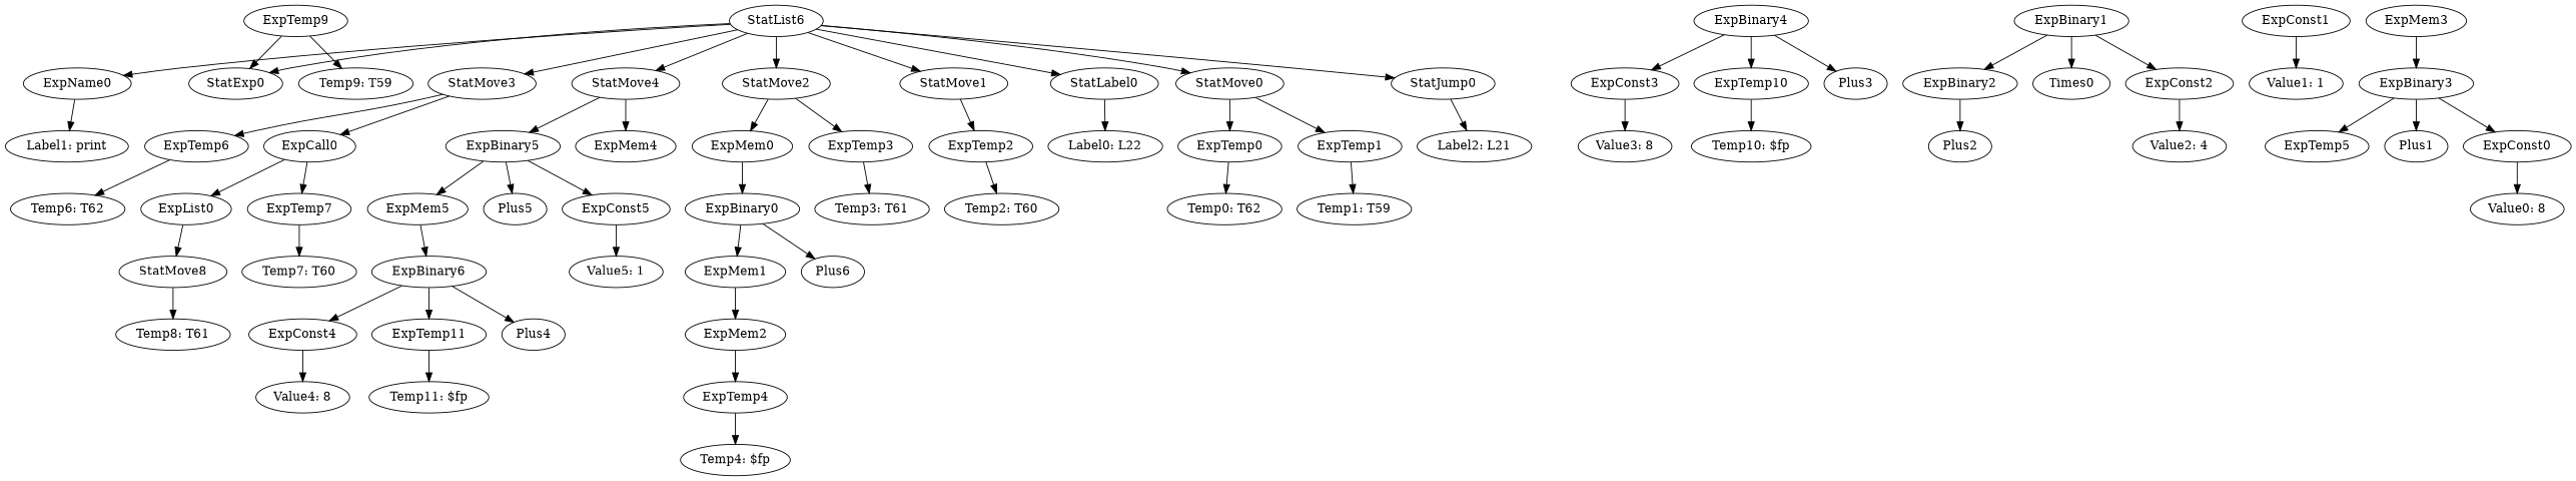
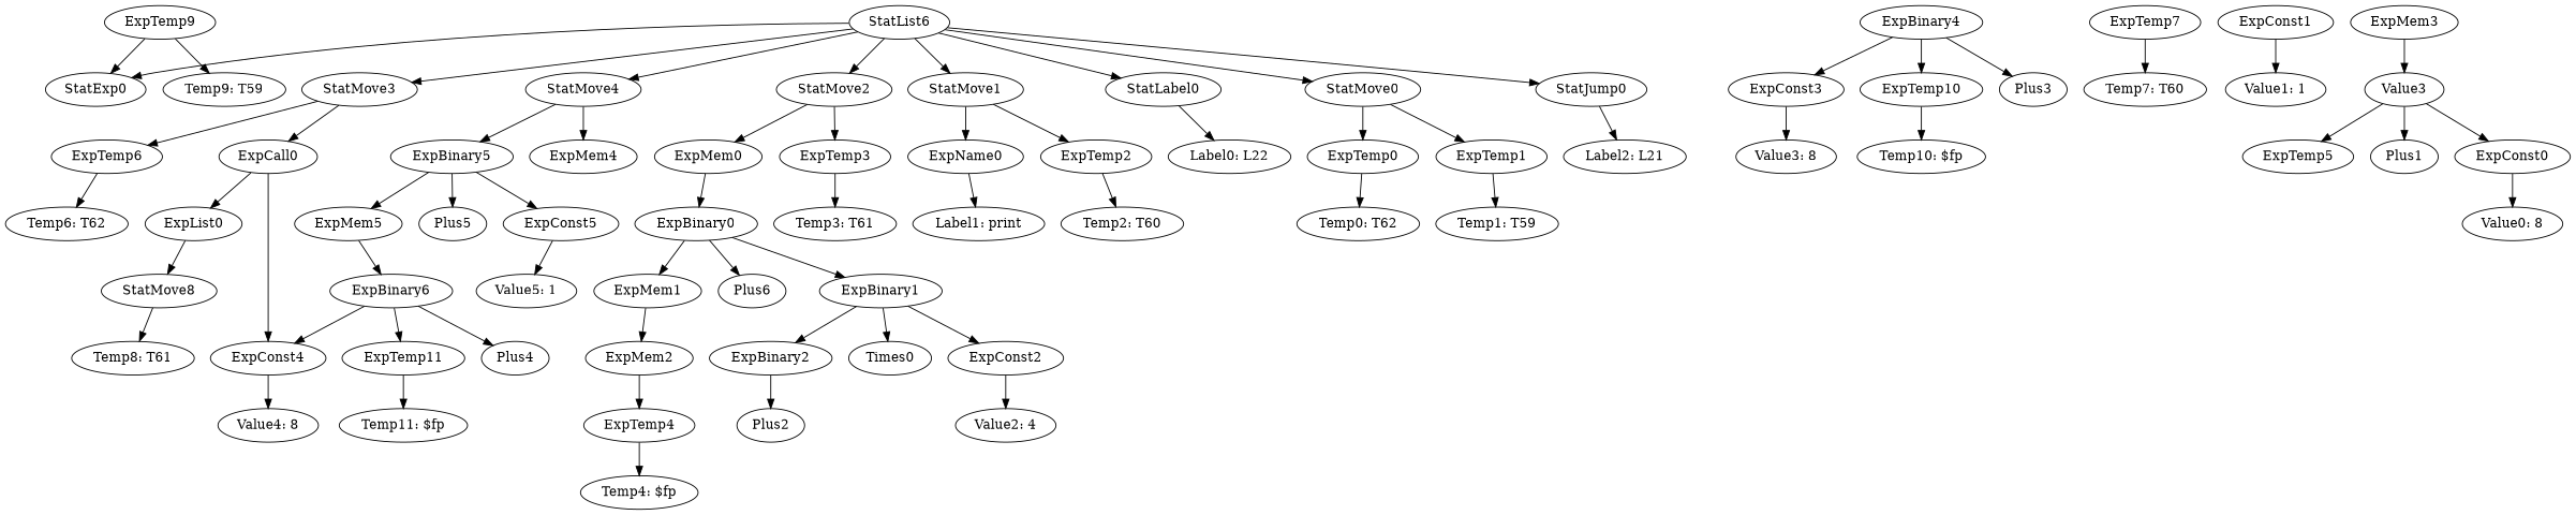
  digraph {
    ordering=out
    ExpBinary5
    ExpMem5
    Plus5
    ExpConst5
    ExpBinary6
    "Value5: 1"
    ExpConst4
    ExpTemp11
    Plus4
    ExpConst3
    "Value3: 8"
    ExpBinary4
    ExpTemp10
    Plus3
    "Temp10: $fp"
    "Value4: 8"
    ExpTemp9
    StatExp0
    "Temp9: T59"
    n20 [label=StatMove8]
    ExpList0
    "Temp8: T61"
    "Temp11: $fp"
    StatMove3
    ExpTemp6
    ExpCall0
    "Temp6: T62"
    ExpTemp7
    "Temp7: T60"
    StatMove4
    ExpMem4
    ExpMem0
    ExpBinary0
    ExpMem1
    n35 [label=Plus6]
    ExpBinary1
    ExpMem2
    ExpBinary2
    Times0
    ExpConst2
    ExpName0
    "Label1: print"
    StatMove2
    ExpTemp3
    "Temp3: T61"
    ExpTemp2
    "Temp2: T60"
    StatMove1
    ExpConst1
    "Value1: 1"
    StatLabel0
    "Label0: L22"
    n53 [label=StatList6]
    StatMove0
    StatJump0
    ExpTemp0
    ExpTemp1
    "Label2: L21"
    "Temp0: T62"
    "Temp1: T59"
    ExpTemp4
    "Temp4: $fp"
-   ExpBinary3
+   ExpBinary3 [label=Value3]
    ExpTemp5
    Plus1
    ExpConst0
    "Value0: 8"
    Plus2
    ExpMem3
    "Value2: 4"
    ExpBinary5 -> ExpMem5
    ExpBinary5 -> Plus5
    ExpBinary5 -> ExpConst5
    ExpMem5 -> ExpBinary6
    ExpConst5 -> "Value5: 1"
    ExpBinary6 -> ExpConst4
    ExpBinary6 -> ExpTemp11
    ExpBinary6 -> Plus4
    ExpConst4 -> "Value4: 8"
    ExpTemp11 -> "Temp11: $fp"
    ExpConst3 -> "Value3: 8"
    ExpBinary4 -> ExpConst3
    ExpBinary4 -> ExpTemp10
    ExpBinary4 -> Plus3
    ExpTemp10 -> "Temp10: $fp"
    ExpTemp9 -> StatExp0
    ExpTemp9 -> "Temp9: T59"
    n20 -> "Temp8: T61"
    ExpList0 -> n20
    StatMove3 -> ExpTemp6
    StatMove3 -> ExpCall0
    ExpTemp6 -> "Temp6: T62"
    ExpCall0 -> ExpList0
-   ExpCall0 -> ExpTemp7
+   ExpCall0 -> ExpConst4
    ExpTemp7 -> "Temp7: T60"
    StatMove4 -> ExpBinary5
    StatMove4 -> ExpMem4
    ExpMem0 -> ExpBinary0
    ExpBinary0 -> ExpMem1
    ExpBinary0 -> n35
+   ExpBinary0 -> ExpBinary1
    ExpMem1 -> ExpMem2
    ExpBinary1 -> ExpBinary2
    ExpBinary1 -> Times0
    ExpBinary1 -> ExpConst2
    ExpMem2 -> ExpTemp4
    ExpBinary2 -> Plus2
    ExpConst2 -> "Value2: 4"
    ExpName0 -> "Label1: print"
    StatMove2 -> ExpMem0
    StatMove2 -> ExpTemp3
    ExpTemp3 -> "Temp3: T61"
    ExpTemp2 -> "Temp2: T60"
-   n53 -> ExpName0
+   StatMove1 -> ExpName0
    StatMove1 -> ExpTemp2
    ExpConst1 -> "Value1: 1"
    StatLabel0 -> "Label0: L22"
    n53 -> StatExp0
    n53 -> StatMove3
    n53 -> StatMove4
    n53 -> StatMove2
    n53 -> StatMove1
    n53 -> StatLabel0
    n53 -> StatMove0
    n53 -> StatJump0
    StatMove0 -> ExpTemp0
    StatMove0 -> ExpTemp1
    StatJump0 -> "Label2: L21"
    ExpTemp0 -> "Temp0: T62"
    ExpTemp1 -> "Temp1: T59"
    ExpTemp4 -> "Temp4: $fp"
    ExpBinary3 -> ExpTemp5
    ExpBinary3 -> Plus1
    ExpBinary3 -> ExpConst0
    ExpConst0 -> "Value0: 8"
    ExpMem3 -> ExpBinary3
  }
